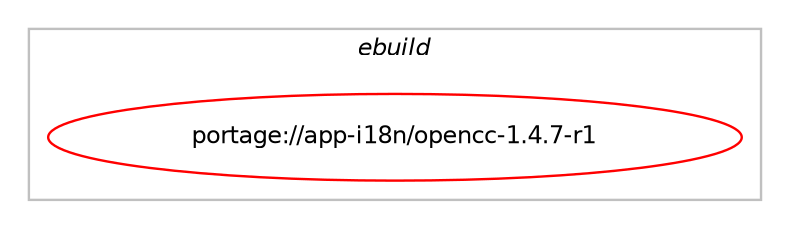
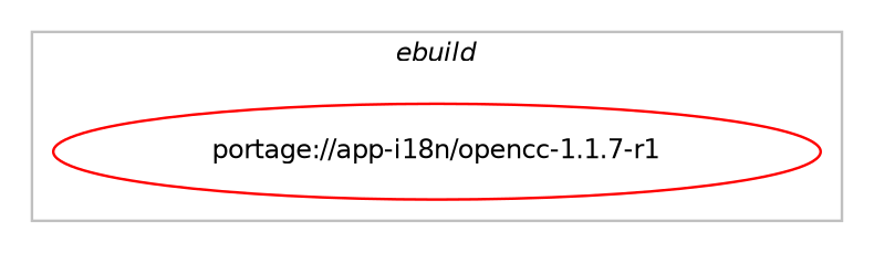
  digraph {
    compound=true
    concentrate=true
    fontname=Helvetica
    fontsize=10
    newrank=true
    rankdir=LR
    ranksep=1.5
-   n1 [color=red fontname=Helvetica fontsize=10 label="portage://app-i18n/opencc-1.4.7-r1" width=4]
+   n1 [color=red fontname=Helvetica fontsize=10 label="portage://app-i18n/opencc-1.1.7-r1" width=4]
    subgraph cluster_1 {
      color=gray
      label=<<i>ebuild</i>>
      n1
    }
    subgraph cluster_2 {
      color=gray
      label=<<i>dependencies</i>>
      subgraph cluster_3 {
        color=gray
        fillcolor="#eeeeee"
        label=<<i>compile</i>>
        style=filled
      }
      subgraph cluster_4 {
        color=gray
        fillcolor="#eeeeee"
        label=<<i>compile and run</i>>
        style=filled
      }
      subgraph cluster_5 {
        color=gray
        fillcolor="#eeeeee"
        label=<<i>run</i>>
        style=filled
      }
    }
    subgraph cluster_6 {
      color=gray
      label=<<i>candidates</i>>
      rank=same
    }
  }
